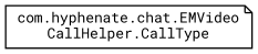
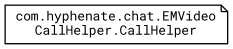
  digraph {
    rankdir=LR
    fontname="Roboto Mono"
-   n1 [color=black fillcolor=white fontname="Roboto Mono" fontsize=10 height=0.2 label="com.hyphenate.chat.EMVideo\lCallHelper.CallType" shape=note style=filled width=0.4]
+   n1 [color=black fillcolor=white fontname="Roboto Mono" fontsize=10 height=0.2 label="com.hyphenate.chat.EMVideo\lCallHelper.CallHelper" shape=note style=filled width=0.4]
  }
